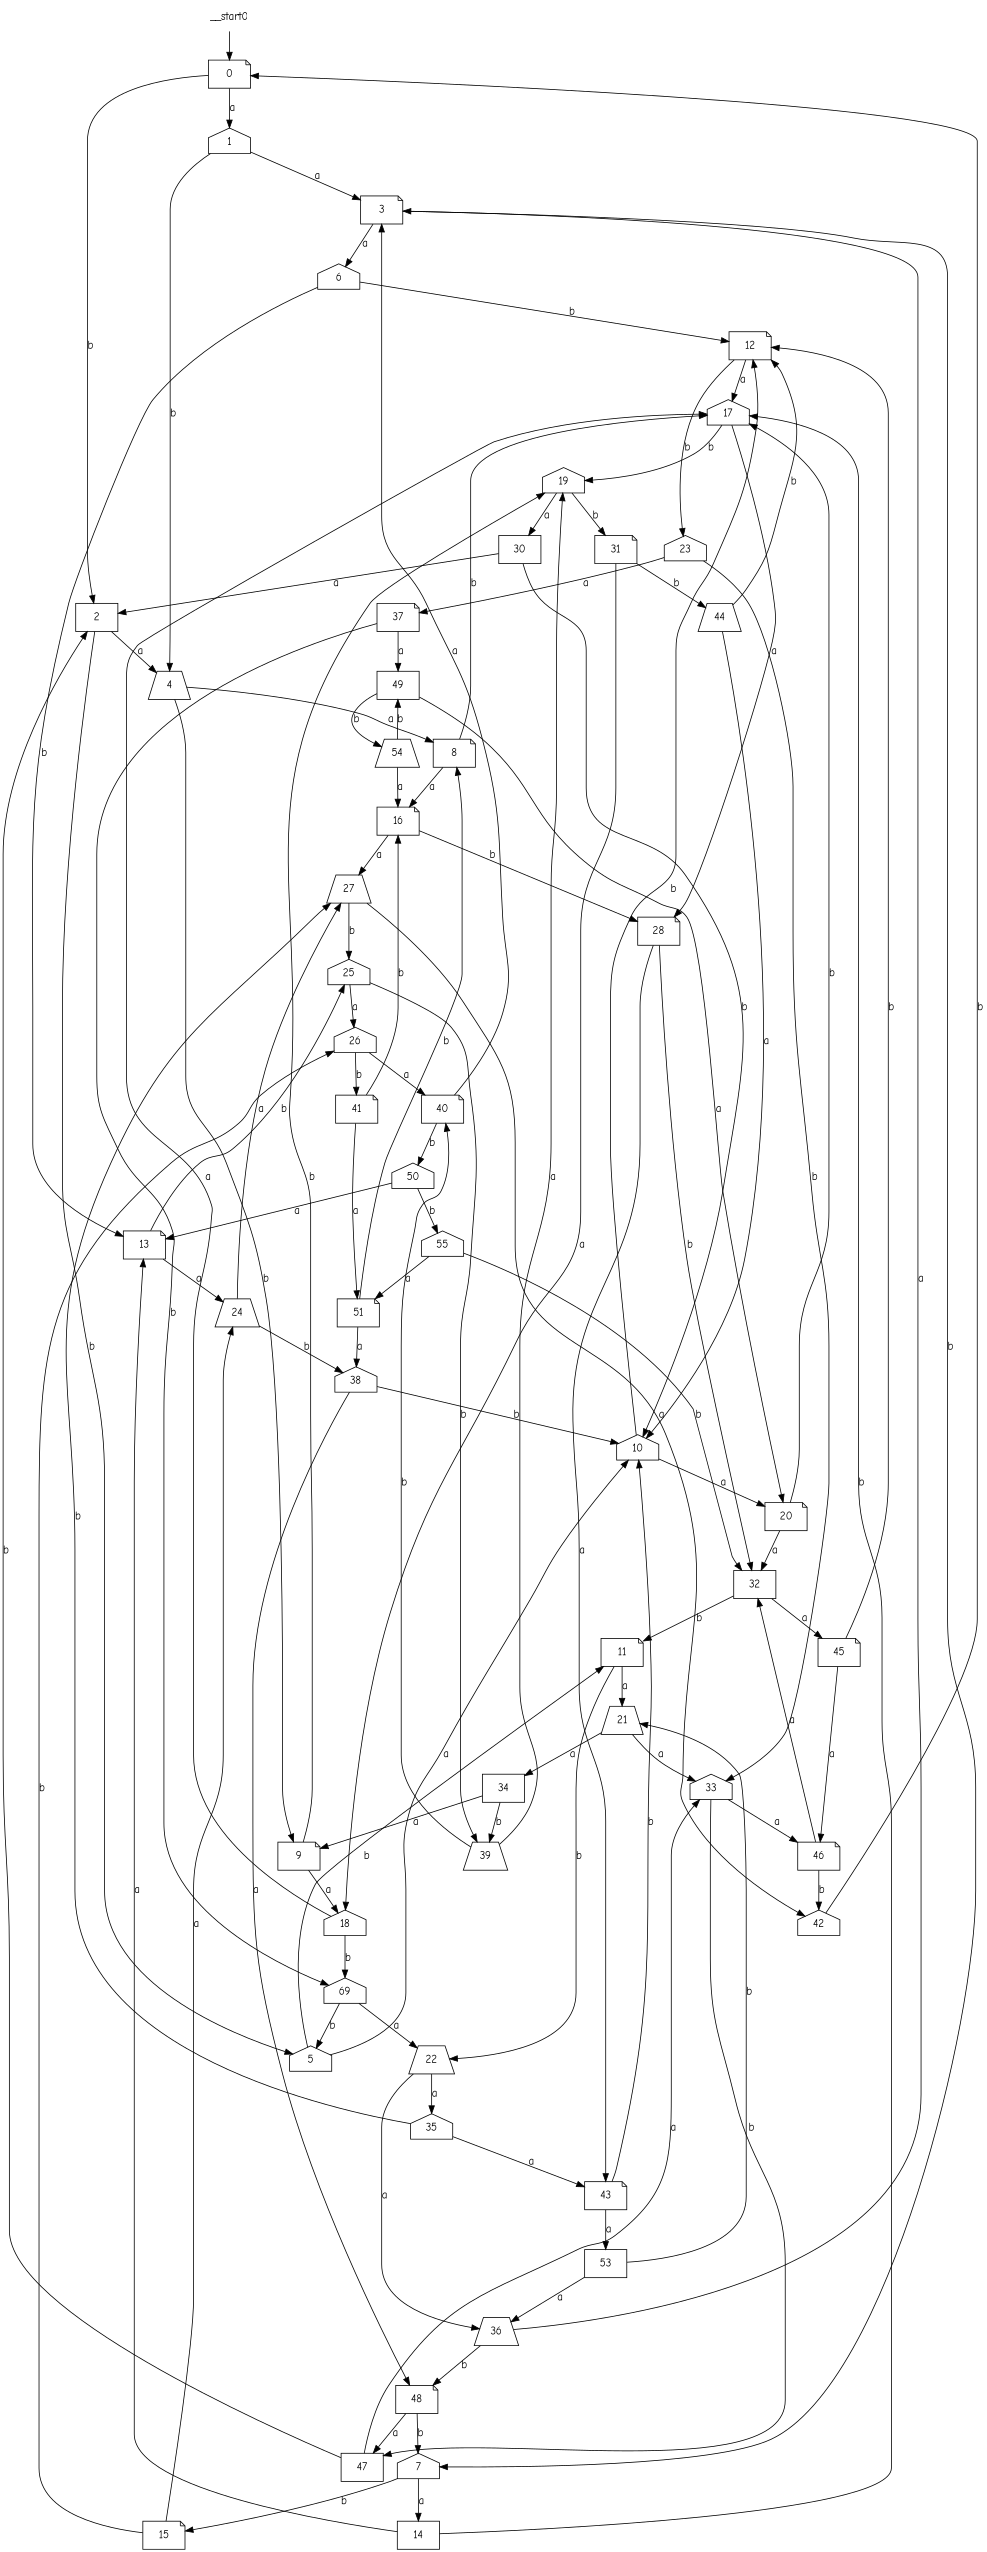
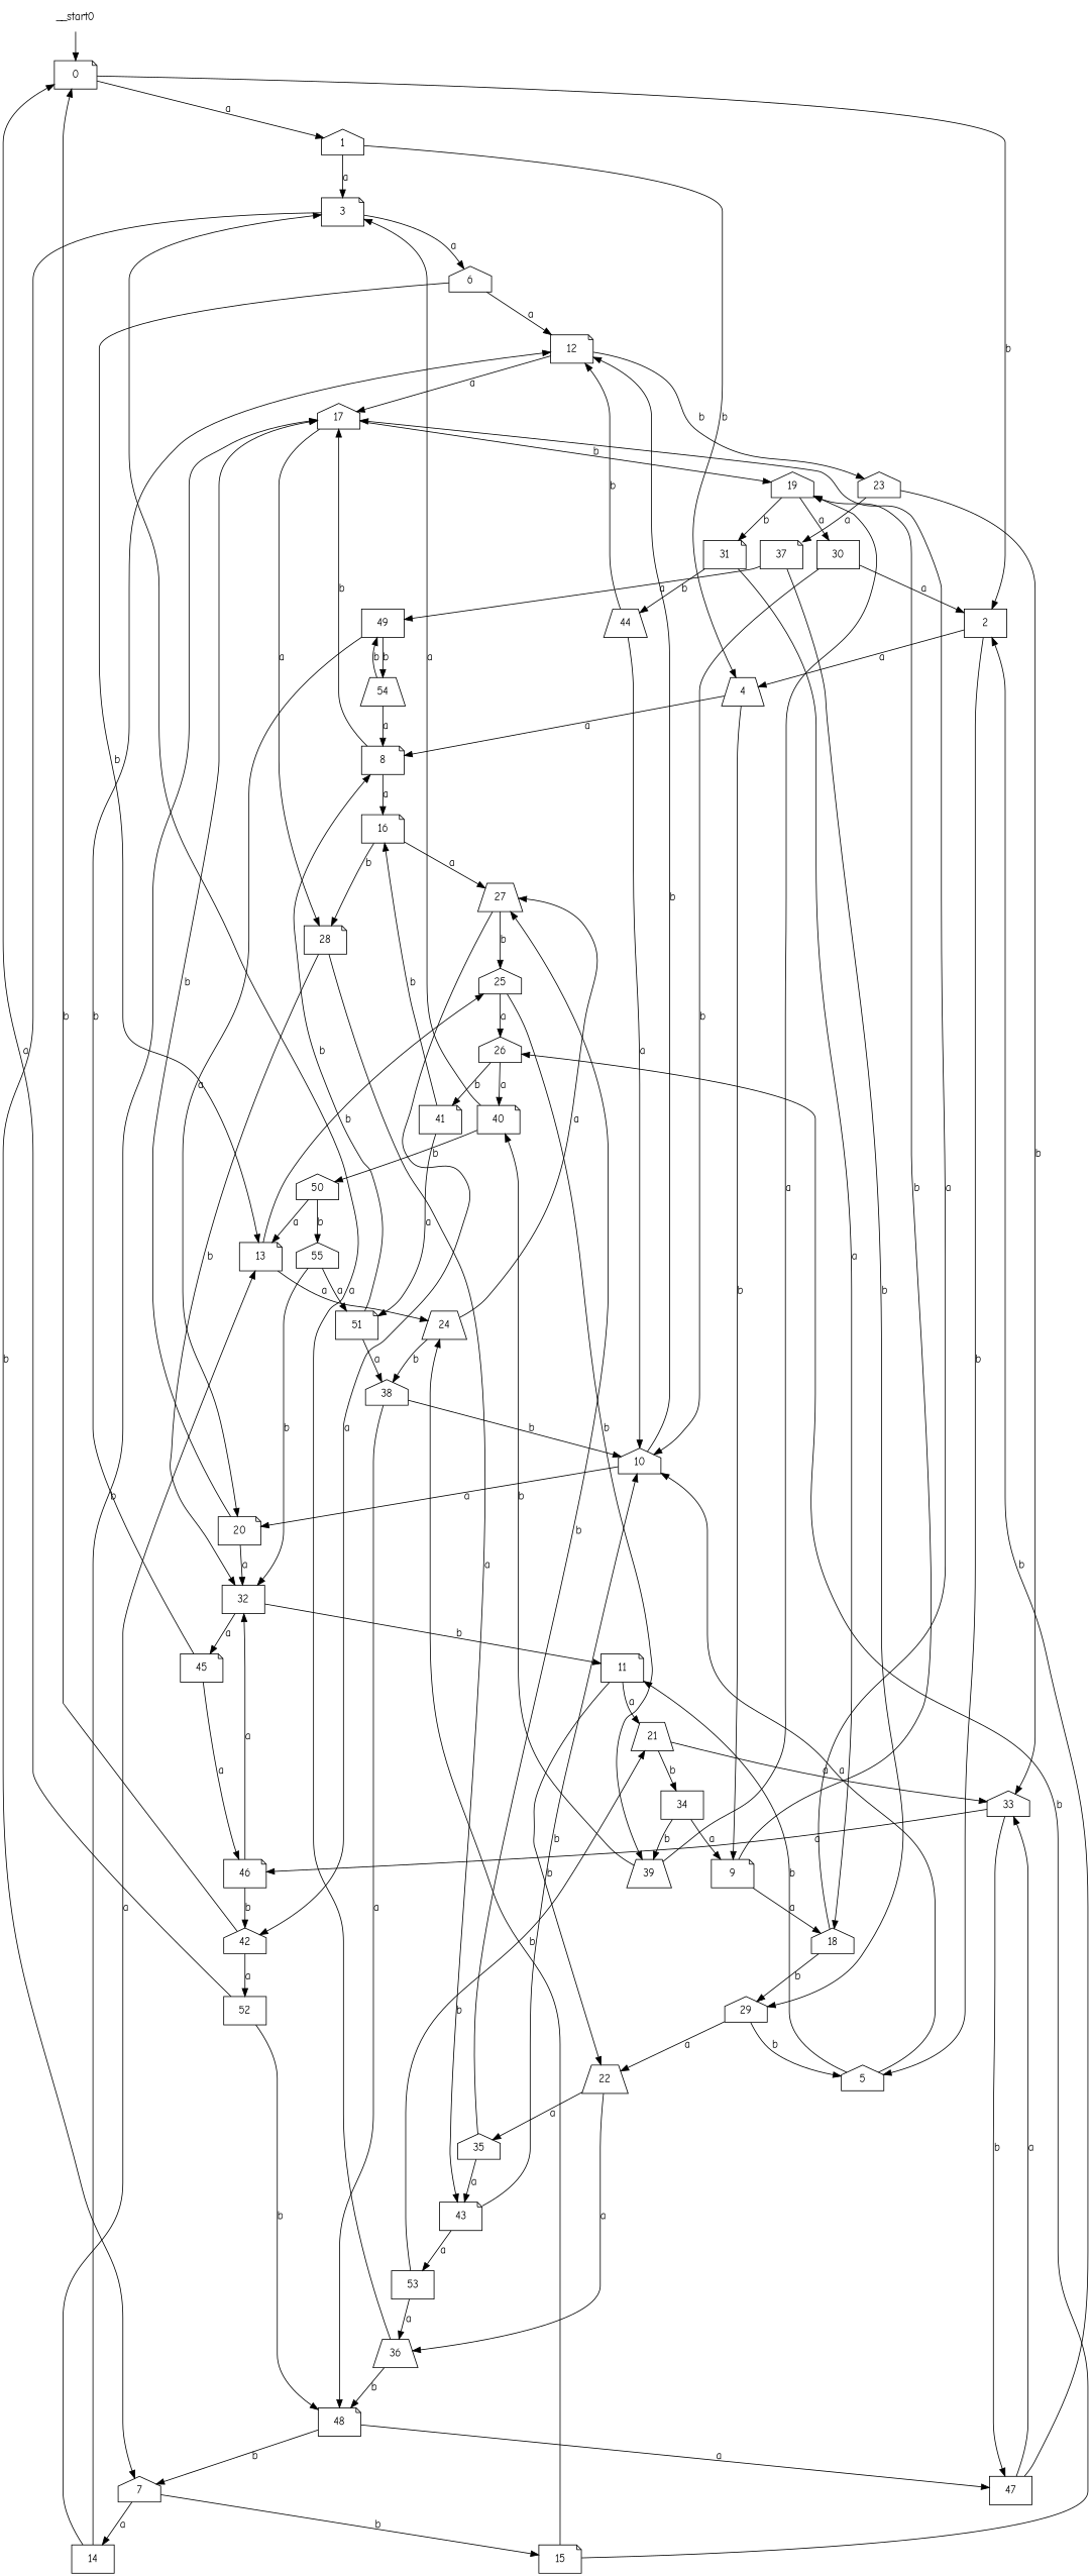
  digraph {
    fontname="Comic Neue"
    node [fontname="Comic Neue" shape=note]
    edge [fontname="Comic Neue"]
    __start0 [shape=none]
    0
    1 [shape=house]
    2 [shape=box]
    3
    4 [shape=trapezium]
    5 [shape=house]
    6 [shape=house]
    7 [shape=house]
    8
    9
    10 [shape=house]
    11
    12
    13
    14 [shape=box]
    15
    16
    17 [shape=house]
    18 [shape=house]
    19 [shape=house]
    20
    21 [shape=trapezium]
    22 [shape=trapezium]
    23 [shape=house]
    24 [shape=trapezium]
    25 [shape=house]
    26 [shape=house]
    27 [shape=trapezium]
    28
-   29 [shape=house label=69]
+   29 [shape=house]
    30 [shape=box]
    31
    32 [shape=box]
    33 [shape=house]
    34 [shape=box]
    35 [shape=house]
    36 [shape=trapezium]
    37
    38 [shape=house]
    39 [shape=trapezium]
    40
    41
    42 [shape=house]
    43
    44 [shape=trapezium]
    45
    46
    47 [shape=box]
    48
    49 [shape=box]
    50 [shape=house]
    51
+   52 [shape=box]
    53 [shape=box]
    54 [shape=trapezium]
    55 [shape=house]
    __start0 -> 0
    0 -> 1 [label=a]
    0 -> 2 [label=b]
    1 -> 3 [label=a]
    1 -> 4 [label=b]
    2 -> 4 [label=a]
    2 -> 5 [label=b]
    3 -> 6 [label=a]
    3 -> 7 [label=b]
    4 -> 8 [label=a]
    4 -> 9 [label=b]
    5 -> 10 [label=a]
    5 -> 11 [label=b]
-   6 -> 12 [label=b]
+   6 -> 12 [label=a]
    6 -> 13 [label=b]
    7 -> 14 [label=a]
    7 -> 15 [label=b]
    8 -> 16 [label=a]
    8 -> 17 [label=b]
    9 -> 18 [label=a]
    9 -> 19 [label=b]
    10 -> 12 [label=b]
    10 -> 20 [label=a]
    11 -> 21 [label=a]
    11 -> 22 [label=b]
    12 -> 17 [label=a]
    12 -> 23 [label=b]
    13 -> 24 [label=a]
    13 -> 25 [label=b]
    14 -> 13 [label=a]
    14 -> 17 [label=b]
-   15 -> 24 [label=a]
+   15 -> 24 [label=b]
    15 -> 26 [label=b]
    16 -> 27 [label=a]
    16 -> 28 [label=b]
    17 -> 19 [label=b]
    17 -> 28 [label=a]
    18 -> 17 [label=a]
    18 -> 29 [label=b]
    19 -> 30 [label=a]
    19 -> 31 [label=b]
    20 -> 17 [label=b]
    20 -> 32 [label=a]
    21 -> 33 [label=a]
-   21 -> 34 [label=a]
+   21 -> 34 [label=b]
    22 -> 35 [label=a]
    22 -> 36 [label=a]
    23 -> 33 [label=b]
    23 -> 37 [label=a]
    24 -> 27 [label=a]
    24 -> 38 [label=b]
    25 -> 26 [label=a]
    25 -> 39 [label=b]
    26 -> 40 [label=a]
    26 -> 41 [label=b]
    27 -> 25 [label=b]
    27 -> 42 [label=a]
    28 -> 32 [label=b]
    28 -> 43 [label=a]
    29 -> 5 [label=b]
    29 -> 22 [label=a]
    30 -> 2 [label=a]
    30 -> 10 [label=b]
    31 -> 18 [label=a]
    31 -> 44 [label=b]
    32 -> 11 [label=b]
    32 -> 45 [label=a]
    33 -> 46 [label=a]
    33 -> 47 [label=b]
    34 -> 9 [label=a]
    34 -> 39 [label=b]
    35 -> 27 [label=b]
    35 -> 43 [label=a]
    36 -> 3 [label=a]
    36 -> 48 [label=b]
    37 -> 29 [label=b]
    37 -> 49 [label=a]
    38 -> 10 [label=b]
    38 -> 48 [label=a]
    39 -> 19 [label=a]
    39 -> 40 [label=b]
    40 -> 3 [label=a]
    40 -> 50 [label=b]
    41 -> 16 [label=b]
    41 -> 51 [label=a]
    42 -> 0 [label=b]
+   42 -> 52 [label=a]
    43 -> 10 [label=b]
    43 -> 53 [label=a]
    44 -> 10 [label=a]
    44 -> 12 [label=b]
    45 -> 12 [label=b]
    45 -> 46 [label=a]
    46 -> 32 [label=a]
    46 -> 42 [label=b]
    47 -> 2 [label=b]
    47 -> 33 [label=a]
    48 -> 7 [label=b]
    48 -> 47 [label=a]
    49 -> 20 [label=a]
    49 -> 54 [label=b]
    50 -> 13 [label=a]
    50 -> 55 [label=b]
    51 -> 8 [label=b]
    51 -> 38 [label=a]
+   52 -> 0 [label=a]
+   52 -> 48 [label=b]
    53 -> 21 [label=b]
    53 -> 36 [label=a]
-   54 -> 16 [label=a]
+   54 -> 8 [label=a]
    54 -> 49 [label=b]
    55 -> 32 [label=b]
    55 -> 51 [label=a]
  }
